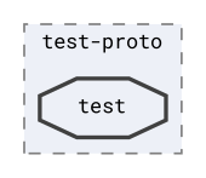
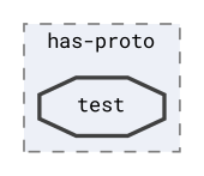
  digraph {
    compound=true
    fontname="Roboto Mono"
    n1 [color=grey25 fillcolor="#edf0f7" fontname="Roboto Mono" fontsize=10 height=0.2 label=test shape=octagon style="filled,bold" width=0.4]
    subgraph cluster_1 {
      bgcolor="#edf0f7"
      fontsize=10
-     label="test-proto"
+     label="has-proto"
      pencolor=grey50
      style="filled,dashed"
      n1
    }
  }
